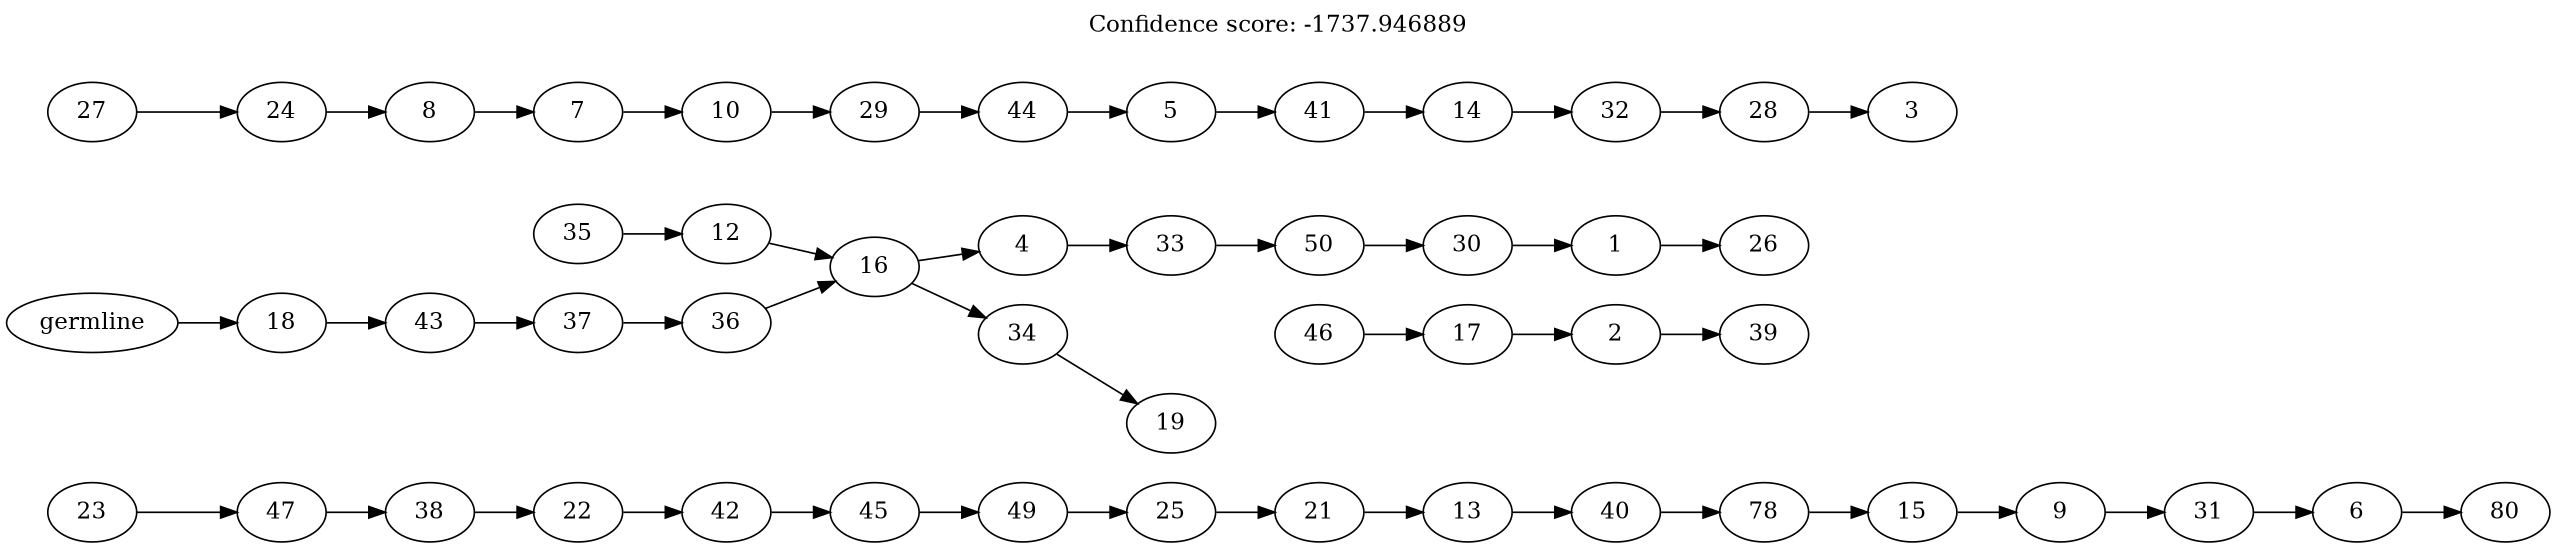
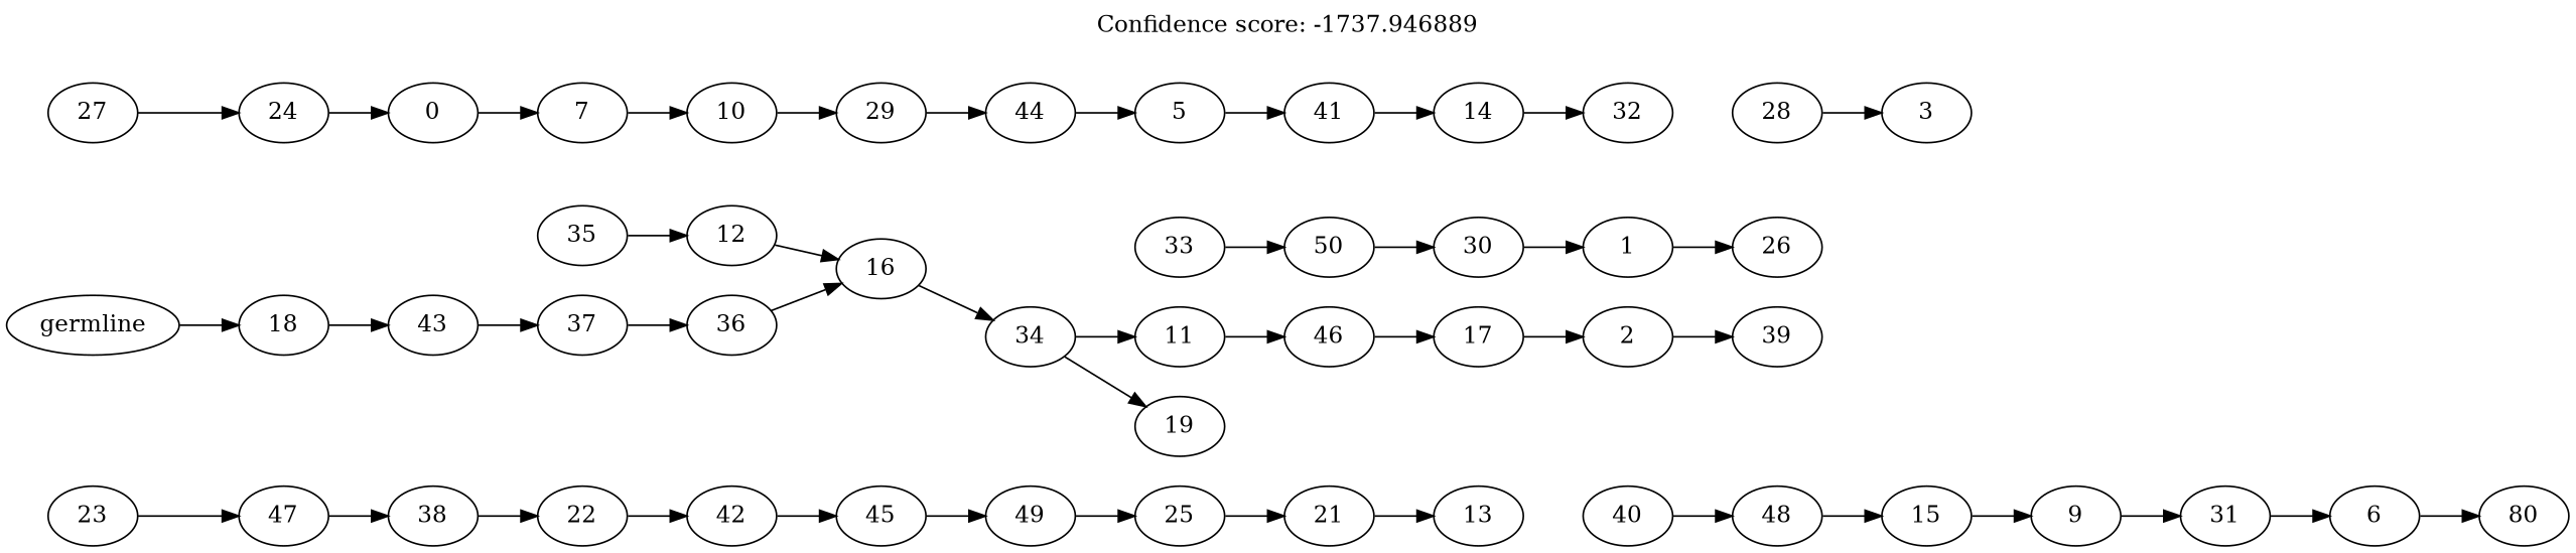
  digraph {
    label="Confidence score: -1737.946889"
    labelloc=t
    rankdir=LR
    n1 [label=6]
    n2 [label=80]
    n3 [label=31]
    n4 [label=9]
    n5 [label=15]
-   n6 [label=78]
+   n6 [label=48]
    n7 [label=40]
    n8 [label=13]
    n9 [label=21]
    n10 [label=25]
    n11 [label=49]
    n12 [label=45]
    n13 [label=42]
    n14 [label=22]
    n15 [label=38]
    n16 [label=47]
    n17 [label=23]
    n18 [label=26]
    n19 [label=1]
    n20 [label=30]
    n21 [label=50]
    n22 [label=33]
-   n23 [label=4]
    n24 [label=2]
    n25 [label=39]
    n26 [label=17]
    n27 [label=46]
+   n28 [label=11]
    n29 [label=28]
    n30 [label=3]
    n31 [label=32]
    n32 [label=14]
    n33 [label=41]
    n34 [label=5]
    n35 [label=44]
    n36 [label=29]
    n37 [label=10]
    n38 [label=7]
-   n39 [label=8]
+   n39 [label=0]
    n40 [label=24]
    n41 [label=27]
    n42 [label=19]
    n43 [label=34]
    n44 [label=16]
    n45 [label=12]
    n46 [label=35]
    n47 [label=36]
    n48 [label=37]
    n49 [label=43]
    n50 [label=18]
    n51 [label=germline]
    n1 -> n2
    n3 -> n1
    n4 -> n3
    n5 -> n4
    n6 -> n5
    n7 -> n6
-   n8 -> n7
    n9 -> n8
    n10 -> n9
    n11 -> n10
    n12 -> n11
    n13 -> n12
    n14 -> n13
    n15 -> n14
    n16 -> n15
    n17 -> n16
    n19 -> n18
    n20 -> n19
    n21 -> n20
    n22 -> n21
-   n23 -> n22
    n24 -> n25
    n26 -> n24
    n27 -> n26
+   n28 -> n27
    n29 -> n30
-   n31 -> n29
    n32 -> n31
    n33 -> n32
    n34 -> n33
    n35 -> n34
    n36 -> n35
    n37 -> n36
    n38 -> n37
    n39 -> n38
    n40 -> n39
    n41 -> n40
+   n43 -> n28
    n43 -> n42
-   n44 -> n23
    n44 -> n43
    n45 -> n44
    n46 -> n45
    n47 -> n44
    n48 -> n47
    n49 -> n48
    n50 -> n49
    n51 -> n50
  }
